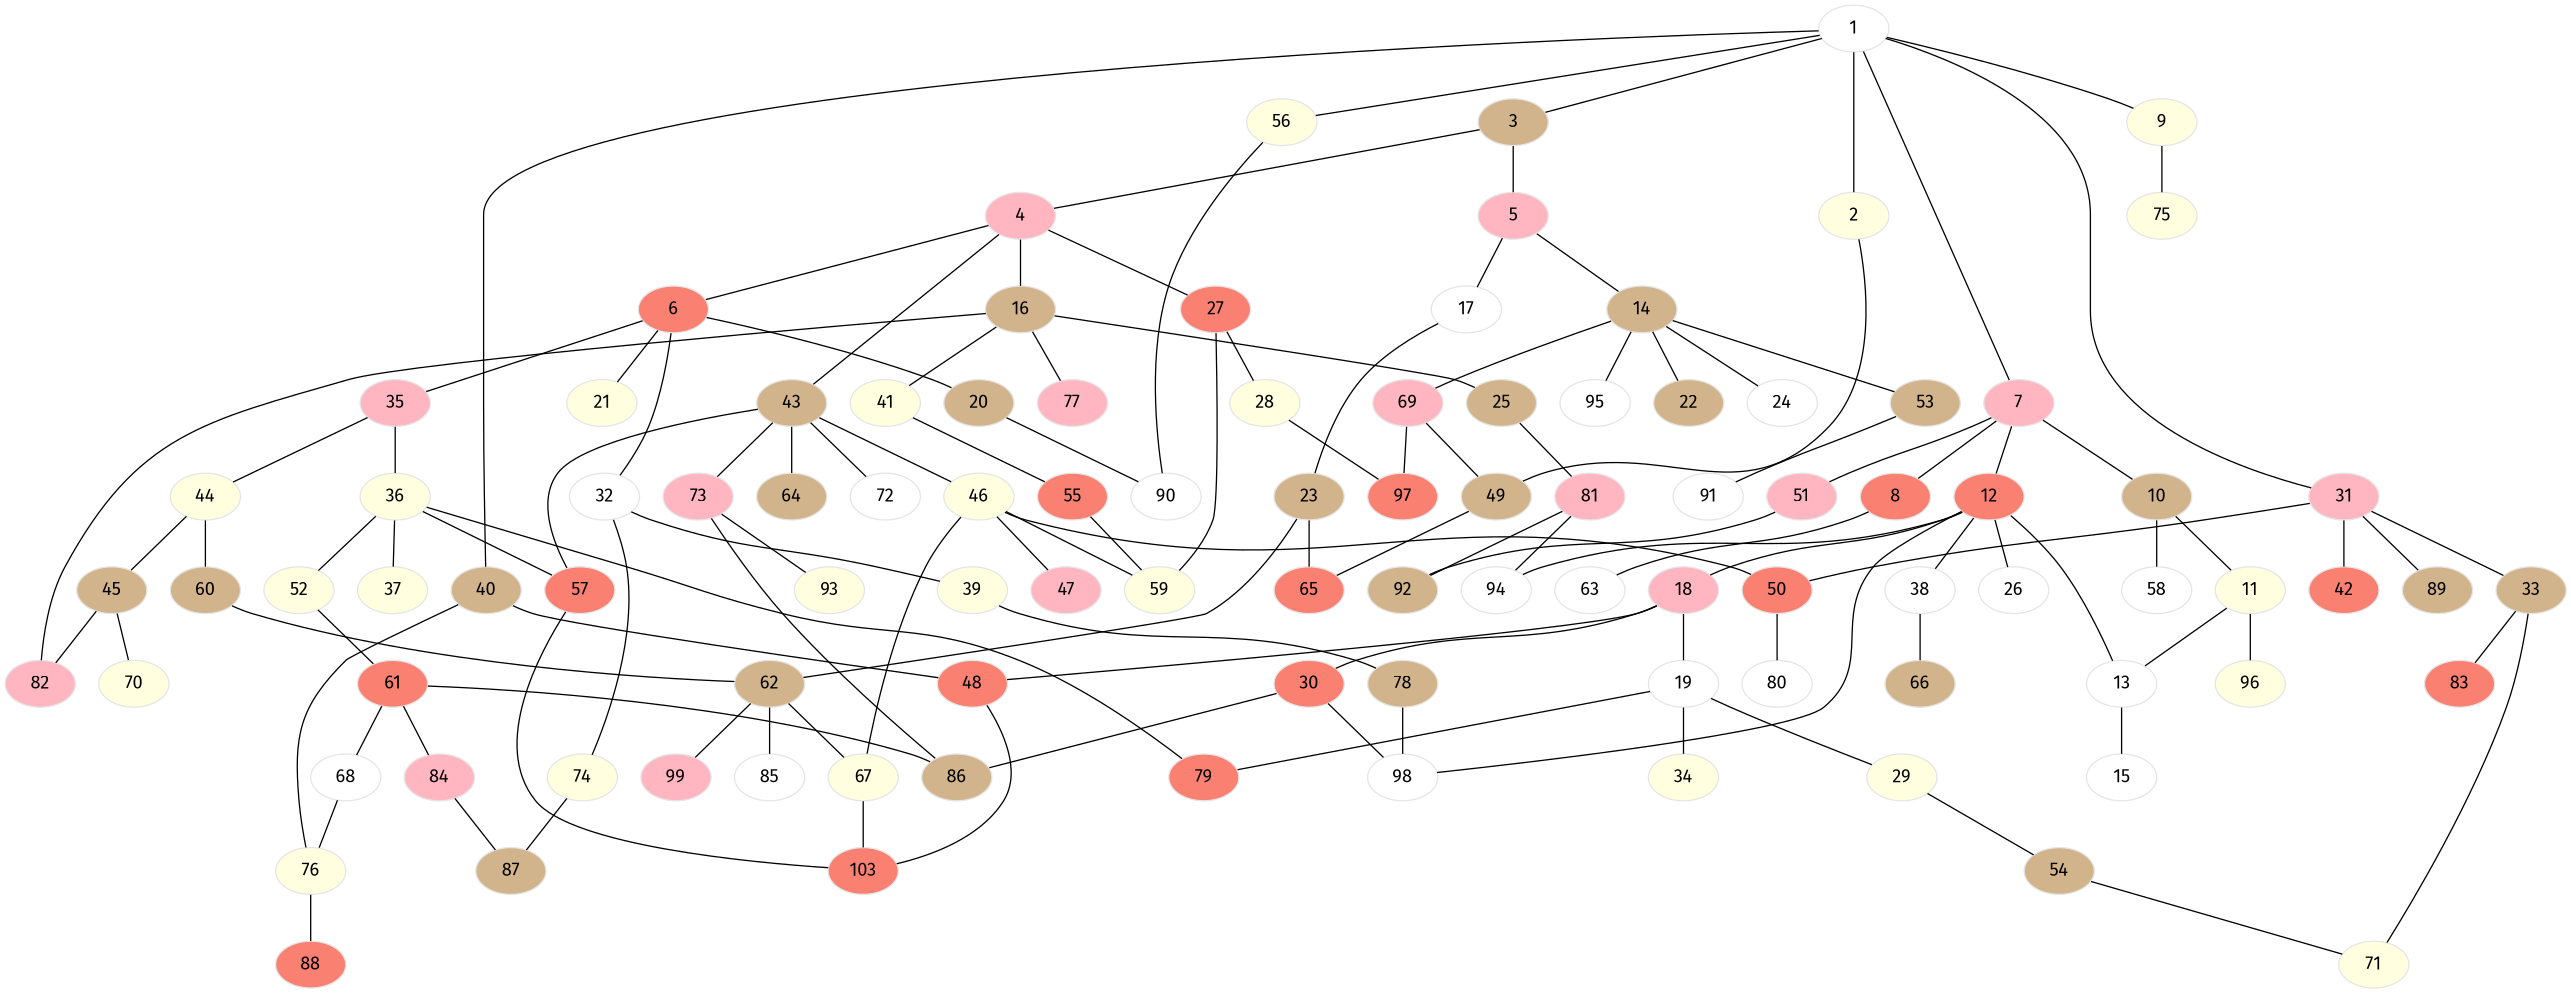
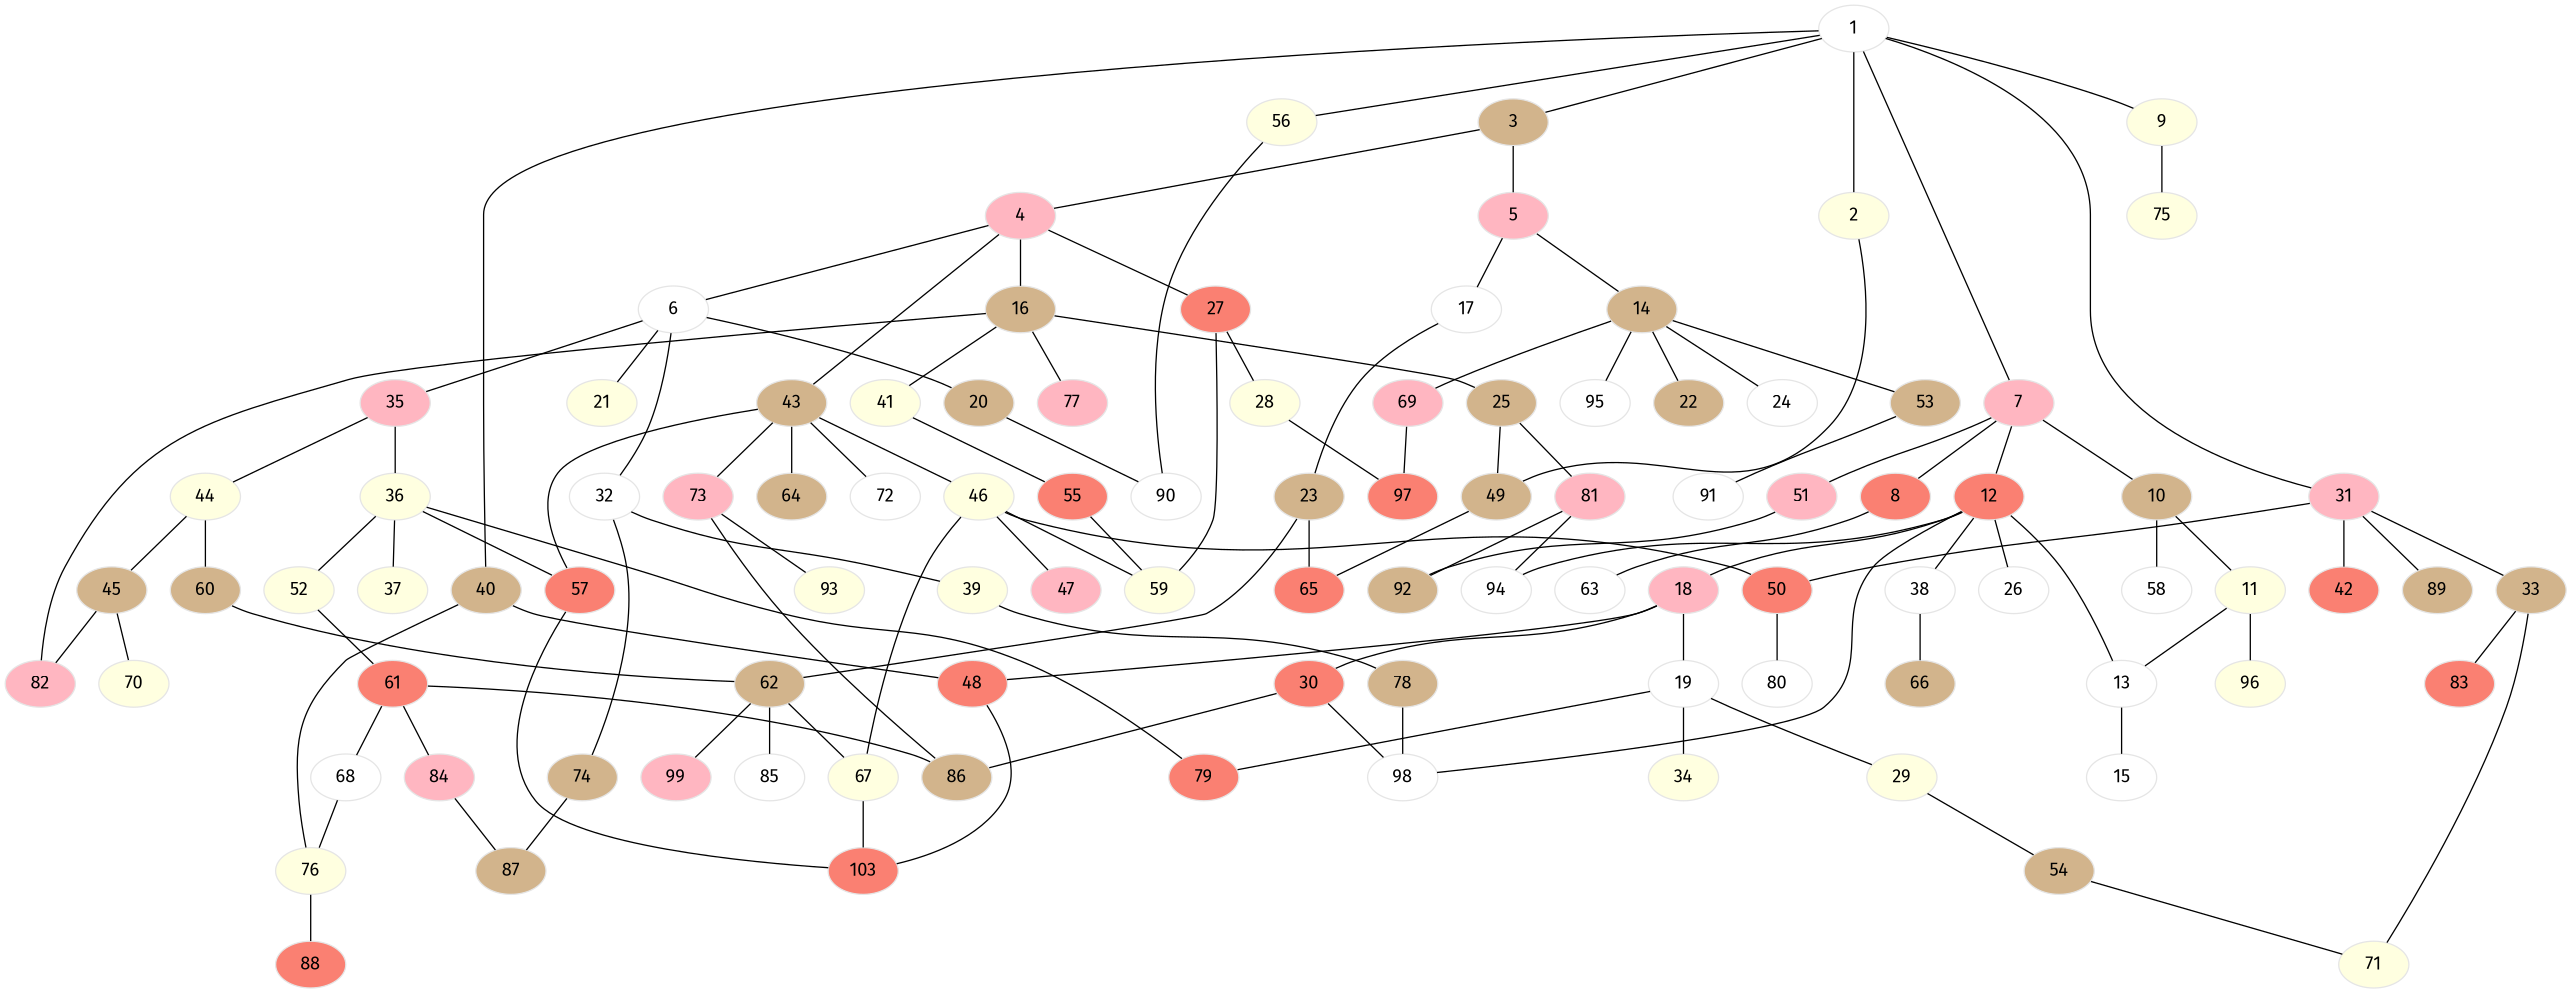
  graph {
    fontname="Fira Sans"
    node [color=gray90 fillcolor=tan fontname="Fira Sans" style=filled]
    edge [fontname="Fira Sans"]
    1 [fillcolor=white]
    2 [fillcolor=lightyellow]
    3
    7 [fillcolor=lightpink]
    9 [fillcolor=lightyellow]
    31 [fillcolor=lightpink]
    40
    56 [fillcolor=lightyellow]
    49
    4 [fillcolor=lightpink]
    5 [fillcolor=lightpink]
    8 [fillcolor=salmon]
    10
    12 [fillcolor=salmon]
    51 [fillcolor=lightpink]
    75 [fillcolor=lightyellow]
    33
    42 [fillcolor=salmon]
    50 [fillcolor=salmon]
    89
    48 [fillcolor=salmon]
    76 [fillcolor=lightyellow]
    90 [fillcolor=white]
    65 [fillcolor=salmon]
-   6 [fillcolor=salmon]
+   6 [fillcolor=white]
    16
    27 [fillcolor=salmon]
    43
    14
    17 [fillcolor=white]
    20
    21 [fillcolor=lightyellow]
    32 [fillcolor=white]
    35 [fillcolor=lightpink]
    25
    41 [fillcolor=lightyellow]
    77 [fillcolor=lightpink]
    82 [fillcolor=lightpink]
    28 [fillcolor=lightyellow]
    59 [fillcolor=lightyellow]
    57 [fillcolor=salmon]
    46 [fillcolor=lightyellow]
    64
    72 [fillcolor=white]
    73 [fillcolor=lightpink]
    22
    24 [fillcolor=white]
    53
    69 [fillcolor=lightpink]
    95 [fillcolor=white]
    23
    39 [fillcolor=lightyellow]
-   74 [fillcolor=lightyellow]
+   74
    36 [fillcolor=lightyellow]
    44 [fillcolor=lightyellow]
    63 [fillcolor=white]
    11 [fillcolor=lightyellow]
    58 [fillcolor=white]
    13 [fillcolor=white]
    18 [fillcolor=lightpink]
    26 [fillcolor=white]
    38 [fillcolor=white]
    94 [fillcolor=white]
    98 [fillcolor=white]
    92
    96 [fillcolor=lightyellow]
    99 [fillcolor=lightpink]
    15 [fillcolor=white]
    19 [fillcolor=white]
    30 [fillcolor=salmon]
    66
    91 [fillcolor=white]
    97 [fillcolor=salmon]
    81 [fillcolor=lightpink]
    55 [fillcolor=salmon]
    62
    29 [fillcolor=lightyellow]
    34 [fillcolor=lightyellow]
    79 [fillcolor=salmon]
    86
    n81 [fillcolor=salmon label=103]
    54
    67 [fillcolor=lightyellow]
    85 [fillcolor=white]
    71 [fillcolor=lightyellow]
    83 [fillcolor=salmon]
    80 [fillcolor=white]
    78
    87
    37 [fillcolor=lightyellow]
    52 [fillcolor=lightyellow]
    45
    60
    61 [fillcolor=salmon]
    88 [fillcolor=salmon]
    47 [fillcolor=lightpink]
    93 [fillcolor=lightyellow]
    70 [fillcolor=lightyellow]
    68 [fillcolor=white]
    84 [fillcolor=lightpink]
    1 -- 2
    1 -- 3
    1 -- 7
    1 -- 9
    1 -- 31
    1 -- 40
    1 -- 56
    2 -- 49
    3 -- 4
    3 -- 5
    7 -- 8
    7 -- 10
    7 -- 12
    7 -- 51
    9 -- 75
    31 -- 33
    31 -- 42
    31 -- 50
    31 -- 89
    40 -- 48
    40 -- 76
    56 -- 90
    49 -- 65
    4 -- 6
    4 -- 16
    4 -- 27
    4 -- 43
    5 -- 14
    5 -- 17
    8 -- 63
    10 -- 11
    10 -- 58
    12 -- 13
    12 -- 18
    12 -- 26
    12 -- 38
    12 -- 94
    12 -- 98
    51 -- 92
    33 -- 71
    33 -- 83
    50 -- 80
    48 -- n81
    76 -- 88
    6 -- 20
    6 -- 21
    6 -- 32
    6 -- 35
    16 -- 25
    16 -- 41
    16 -- 77
    16 -- 82
    27 -- 28
    27 -- 59
    43 -- 57
    43 -- 46
    43 -- 64
    43 -- 72
    43 -- 73
    14 -- 22
    14 -- 24
    14 -- 53
    14 -- 69
    14 -- 95
    17 -- 23
    20 -- 90
    32 -- 39
    32 -- 74
    35 -- 36
    35 -- 44
-   69 -- 49
+   25 -- 49
    25 -- 81
    41 -- 55
    28 -- 97
    57 -- n81
    46 -- 50
    46 -- 59
    46 -- 67
    46 -- 47
    73 -- 86
    73 -- 93
    53 -- 91
    69 -- 97
    23 -- 65
    23 -- 62
    39 -- 78
    74 -- 87
    36 -- 57
    36 -- 79
    36 -- 37
    36 -- 52
    44 -- 45
    44 -- 60
    11 -- 13
    11 -- 96
    13 -- 15
    18 -- 48
    18 -- 19
    18 -- 30
    38 -- 66
    19 -- 29
    19 -- 34
    19 -- 79
    30 -- 98
    30 -- 86
    81 -- 94
    81 -- 92
    55 -- 59
    62 -- 99
    62 -- 67
    62 -- 85
    29 -- 54
    54 -- 71
    67 -- n81
    78 -- 98
    52 -- 61
    45 -- 82
    45 -- 70
    60 -- 62
    61 -- 86
    61 -- 68
    61 -- 84
    68 -- 76
    84 -- 87
  }
